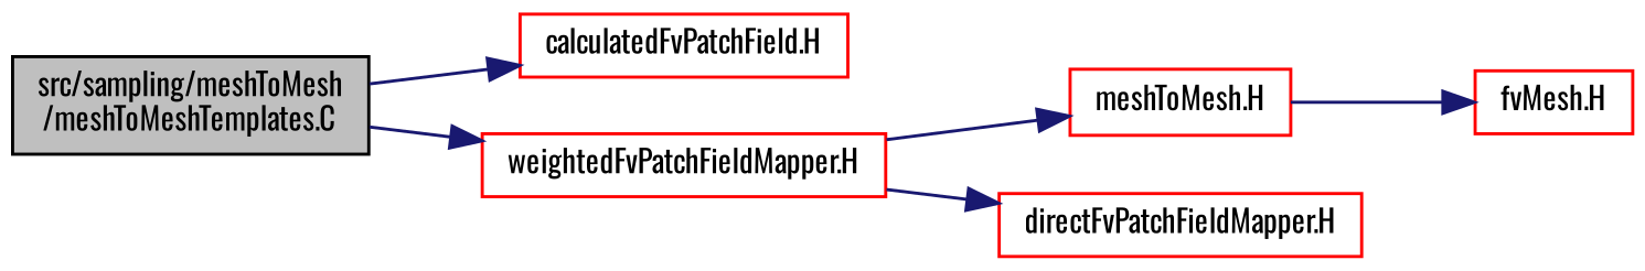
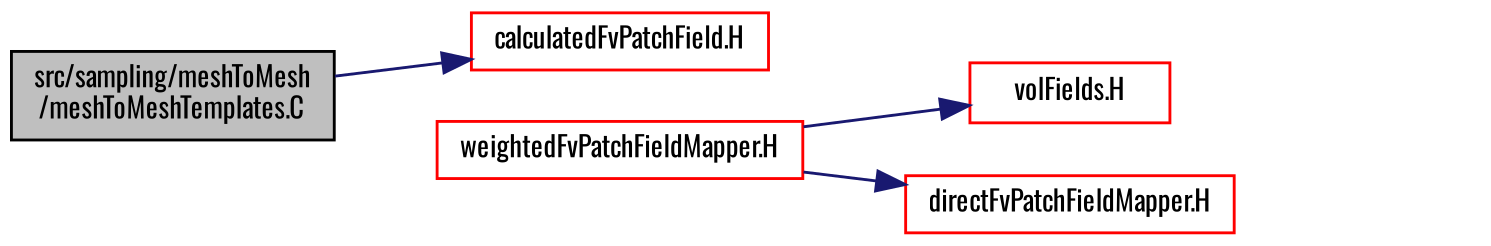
  digraph {
    fontname=Oswald
    rankdir=LR
    node [color=red fontname=Oswald fontsize=10 shape=record]
    edge [color=midnightblue fontname=Oswald fontsize=10 labelfontname=Helvetica labelfontsize=10 style=solid]
    n1 [color=black fillcolor=grey75 fontcolor=black height=0.2 label="src/sampling/meshToMesh\l/meshToMeshTemplates.C" style=filled width=0.4]
    n2 [height=0.2 label="calculatedFvPatchField.H" width=0.4]
    n3 [height=0.2 label="weightedFvPatchFieldMapper.H" width=0.4]
-   n4 [height=0.2 label="fvMesh.H" width=0.4]
-   n5 [height=0.2 label="meshToMesh.H" width=0.4]
+   n5 [height=0.2 label="volFields.H" width=0.4]
    n6 [height=0.2 label="directFvPatchFieldMapper.H" width=0.4]
    n1 -> n2
-   n1 -> n3
    n3 -> n5
    n3 -> n6
-   n5 -> n4
  }
